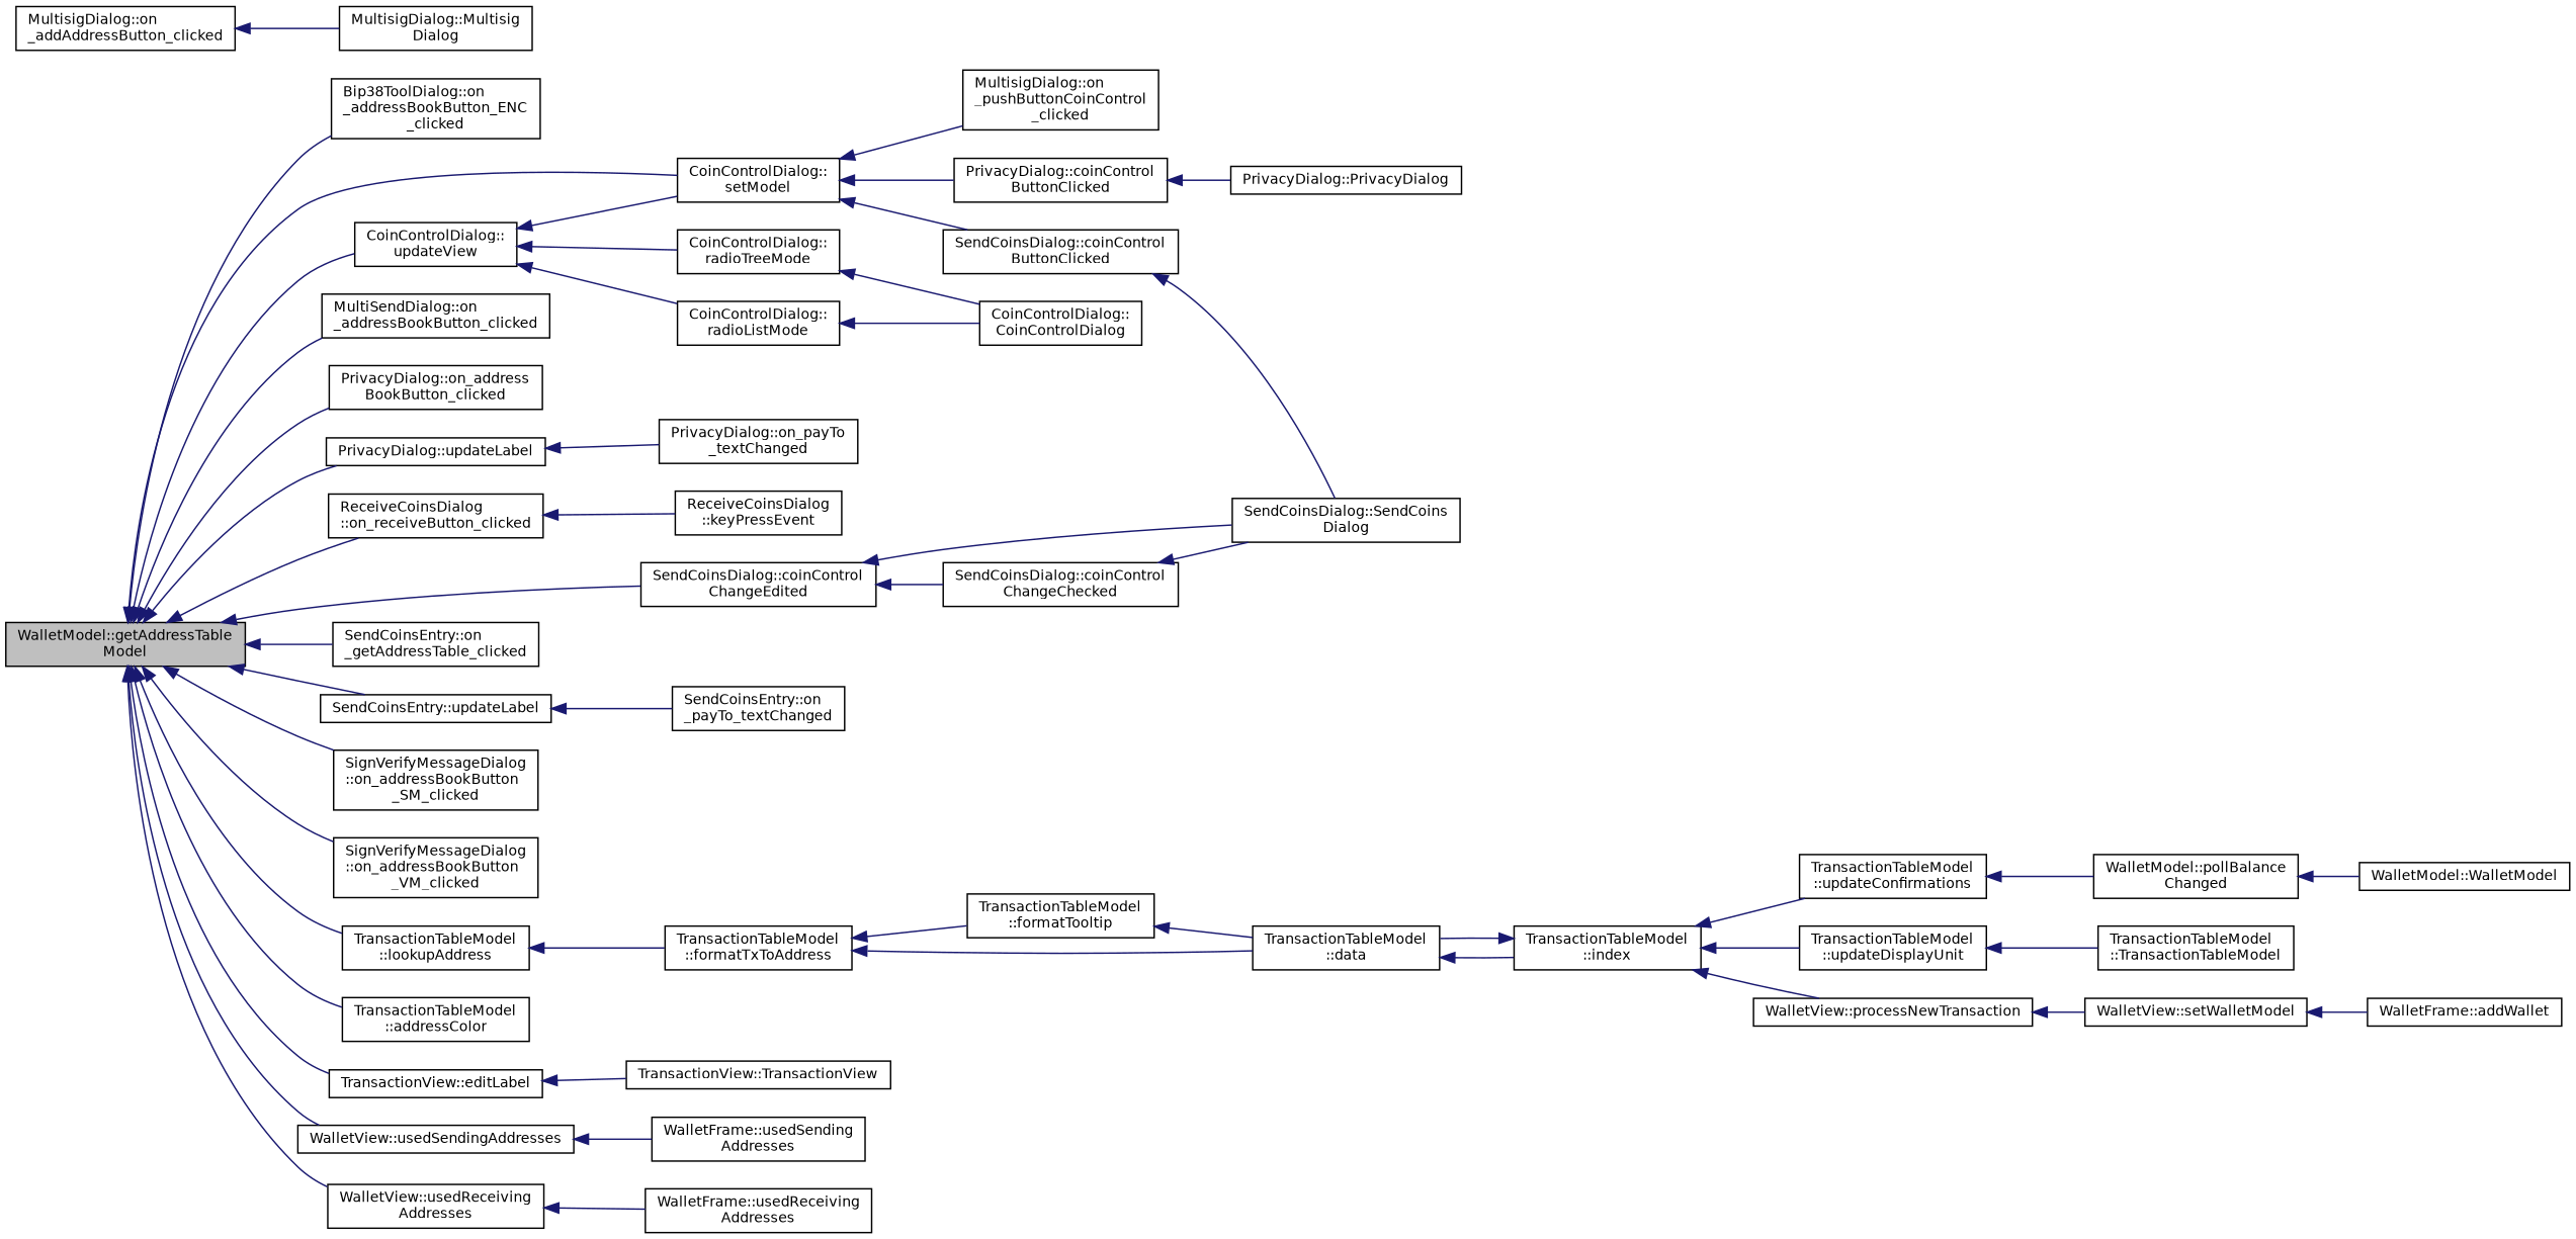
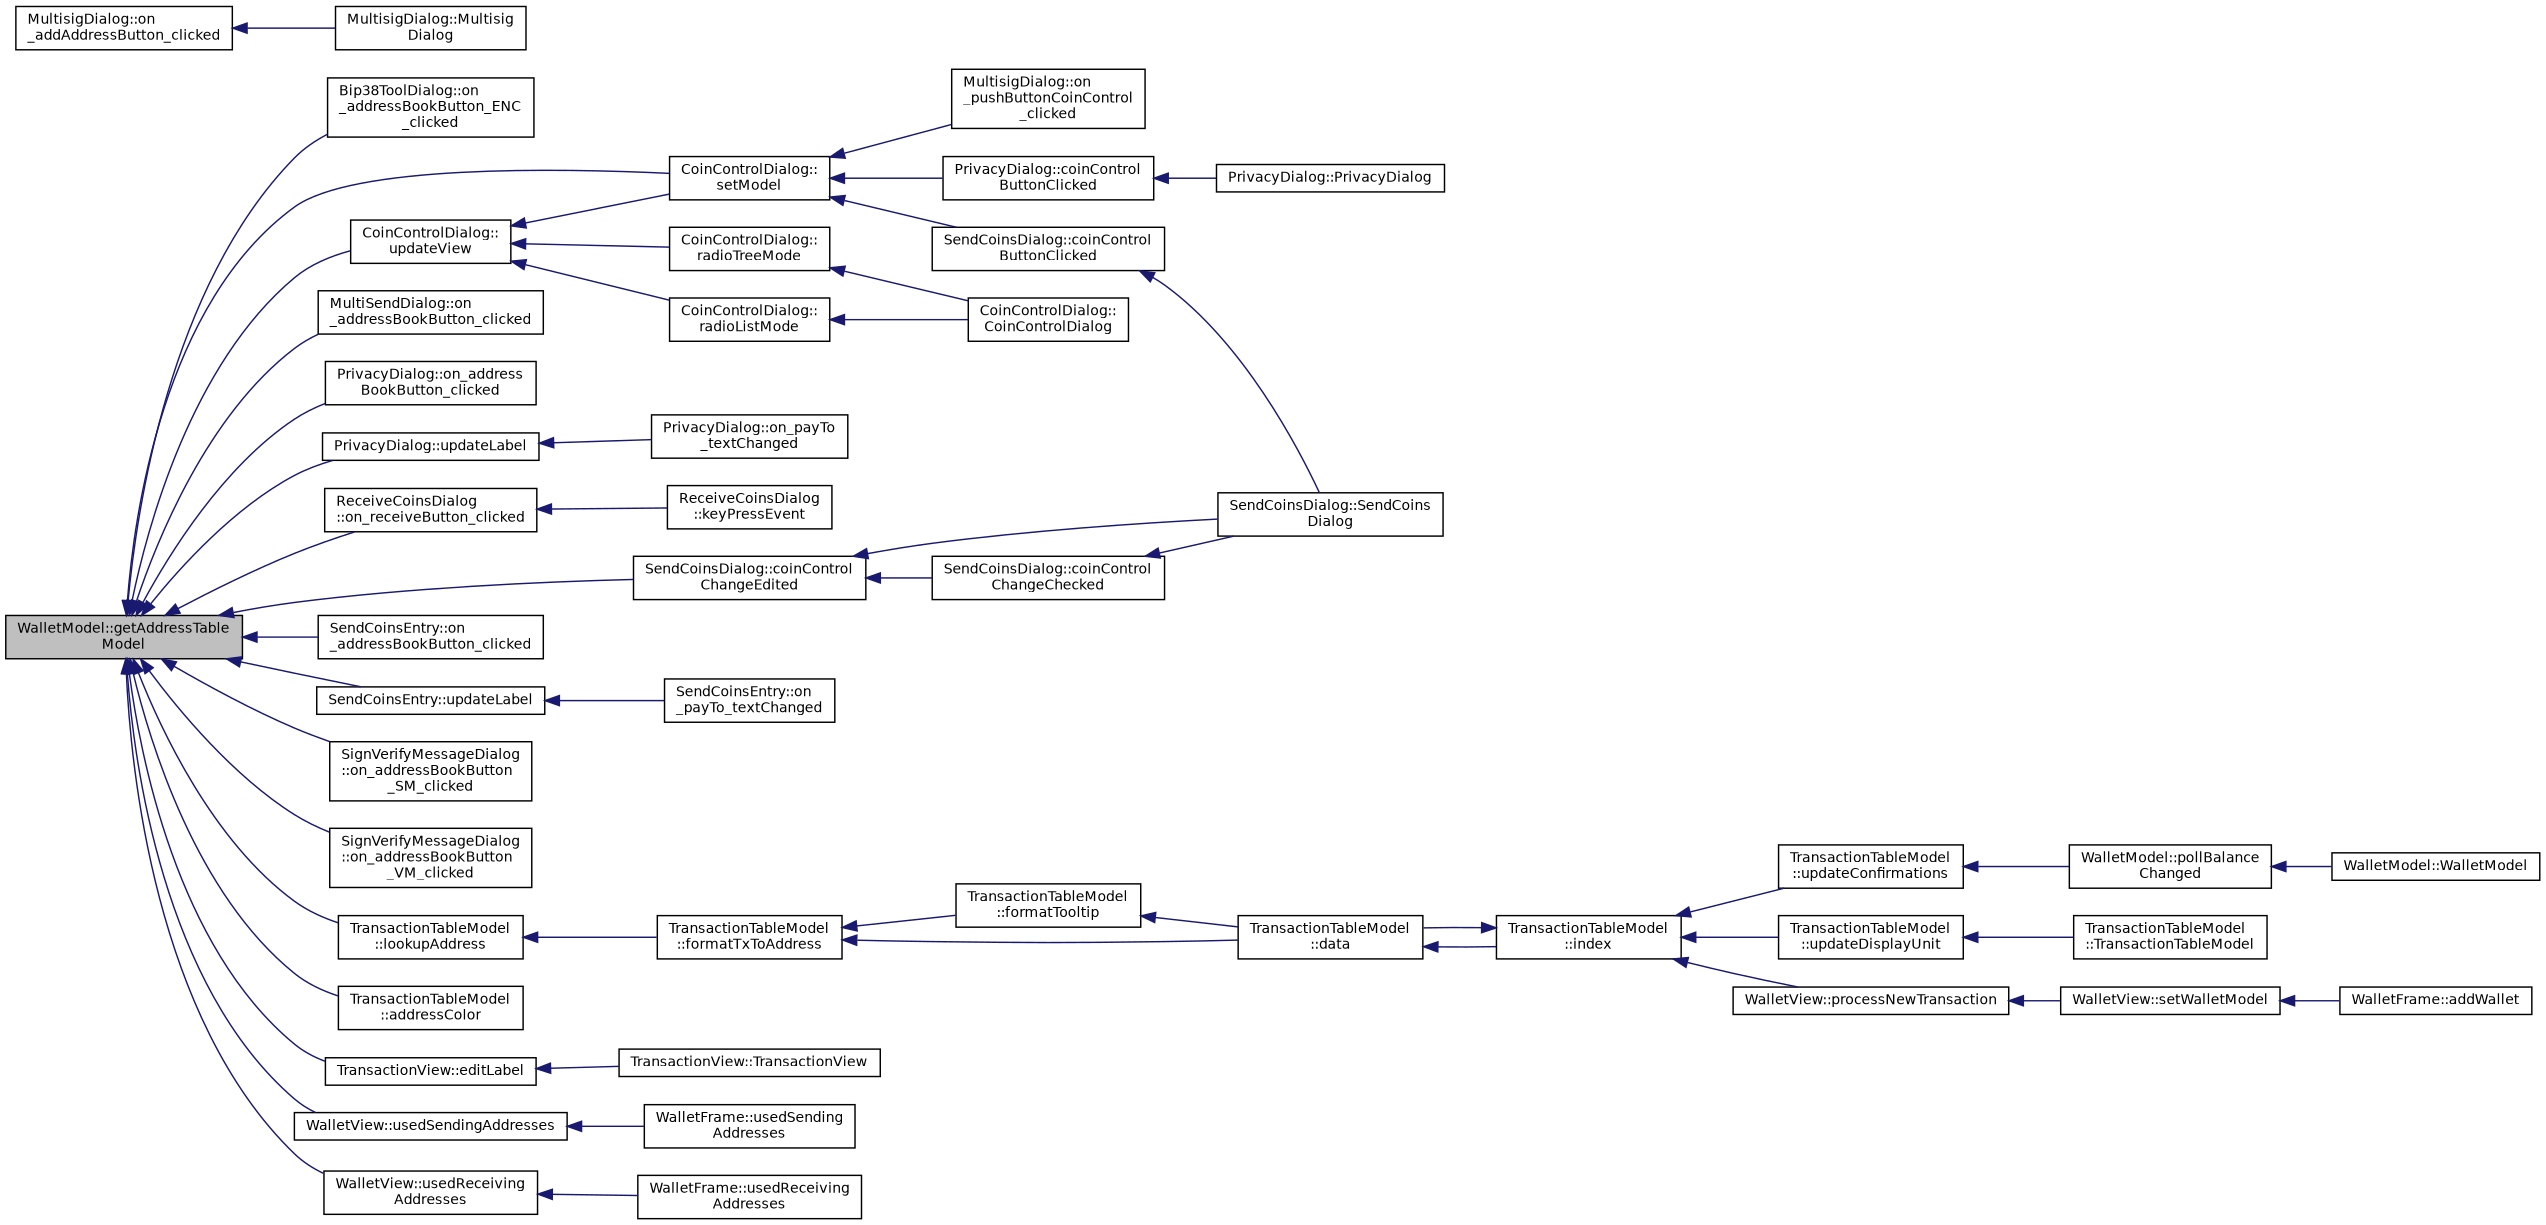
  digraph {
    rankdir=LR
    node [color=black fillcolor=white fontname=Helvetica fontsize=10 shape=record style=filled]
    edge [color=midnightblue dir=back fontname=Helvetica fontsize=10 labelfontname=Helvetica labelfontsize=10 style=solid]
    n1 [fillcolor=grey75 fontcolor=black height=0.2 label="WalletModel::getAddressTable\lModel" width=0.4]
    n2 [height=0.2 label="Bip38ToolDialog::on\l_addressBookButton_ENC\l_clicked" width=0.4]
    n3 [height=0.2 label="CoinControlDialog::\lsetModel" width=0.4]
    n4 [height=0.2 label="CoinControlDialog::\lupdateView" width=0.4]
    n5 [height=0.2 label="MultiSendDialog::on\l_addressBookButton_clicked" width=0.4]
    n6 [height=0.2 label="PrivacyDialog::on_address\lBookButton_clicked" width=0.4]
    n7 [height=0.2 label="PrivacyDialog::updateLabel" width=0.4]
    n8 [height=0.2 label="ReceiveCoinsDialog\l::on_receiveButton_clicked" width=0.4]
    n9 [height=0.2 label="SendCoinsDialog::coinControl\lChangeEdited" width=0.4]
-   n10 [height=0.2 label="SendCoinsEntry::on\l_getAddressTable_clicked" width=0.4]
+   n10 [height=0.2 label="SendCoinsEntry::on\l_addressBookButton_clicked" width=0.4]
    n11 [height=0.2 label="SendCoinsEntry::updateLabel" width=0.4]
    n12 [height=0.2 label="SignVerifyMessageDialog\l::on_addressBookButton\l_SM_clicked" width=0.4]
    n13 [height=0.2 label="SignVerifyMessageDialog\l::on_addressBookButton\l_VM_clicked" width=0.4]
    n14 [height=0.2 label="TransactionTableModel\l::lookupAddress" width=0.4]
    n15 [height=0.2 label="TransactionTableModel\l::addressColor" width=0.4]
    n16 [height=0.2 label="TransactionView::editLabel" width=0.4]
    n17 [height=0.2 label="WalletView::usedSendingAddresses" width=0.4]
    n18 [height=0.2 label="WalletView::usedReceiving\lAddresses" width=0.4]
    n19 [height=0.2 label="MultisigDialog::on\l_pushButtonCoinControl\l_clicked" width=0.4]
    n20 [height=0.2 label="PrivacyDialog::coinControl\lButtonClicked" width=0.4]
    n21 [height=0.2 label="SendCoinsDialog::coinControl\lButtonClicked" width=0.4]
    n22 [height=0.2 label="CoinControlDialog::\lradioTreeMode" width=0.4]
    n23 [height=0.2 label="CoinControlDialog::\lradioListMode" width=0.4]
    n24 [height=0.2 label="PrivacyDialog::on_payTo\l_textChanged" width=0.4]
    n25 [height=0.2 label="ReceiveCoinsDialog\l::keyPressEvent" width=0.4]
    n26 [height=0.2 label="SendCoinsDialog::SendCoins\lDialog" width=0.4]
    n27 [height=0.2 label="SendCoinsDialog::coinControl\lChangeChecked" width=0.4]
    n28 [height=0.2 label="SendCoinsEntry::on\l_payTo_textChanged" width=0.4]
    n29 [height=0.2 label="TransactionTableModel\l::formatTxToAddress" width=0.4]
    n30 [height=0.2 label="TransactionView::TransactionView" width=0.4]
    n31 [height=0.2 label="WalletFrame::usedSending\lAddresses" width=0.4]
    n32 [height=0.2 label="WalletFrame::usedReceiving\lAddresses" width=0.4]
    n33 [height=0.2 label="PrivacyDialog::PrivacyDialog" width=0.4]
    n34 [height=0.2 label="CoinControlDialog::\lCoinControlDialog" width=0.4]
    n35 [height=0.2 label="MultisigDialog::on\l_addAddressButton_clicked" width=0.4]
    n36 [height=0.2 label="MultisigDialog::Multisig\lDialog" width=0.4]
    n37 [height=0.2 label="TransactionTableModel\l::formatTooltip" width=0.4]
    n38 [height=0.2 label="TransactionTableModel\l::data" width=0.4]
    n39 [height=0.2 label="TransactionTableModel\l::index" width=0.4]
    n40 [height=0.2 label="TransactionTableModel\l::updateConfirmations" width=0.4]
    n41 [height=0.2 label="TransactionTableModel\l::updateDisplayUnit" width=0.4]
    n42 [height=0.2 label="WalletView::processNewTransaction" width=0.4]
    n43 [height=0.2 label="WalletModel::pollBalance\lChanged" width=0.4]
    n44 [height=0.2 label="TransactionTableModel\l::TransactionTableModel" width=0.4]
    n45 [height=0.2 label="WalletView::setWalletModel" width=0.4]
    n46 [height=0.2 label="WalletModel::WalletModel" width=0.4]
    n47 [height=0.2 label="WalletFrame::addWallet" width=0.4]
    n1 -> n2
    n1 -> n3
    n1 -> n4
    n1 -> n5
    n1 -> n6
    n1 -> n7
    n1 -> n8
    n1 -> n9
    n1 -> n10
    n1 -> n11
    n1 -> n12
    n1 -> n13
    n1 -> n14
    n1 -> n15
    n1 -> n16
    n1 -> n17
    n1 -> n18
    n3 -> n19
    n3 -> n20
    n3 -> n21
    n4 -> n3
    n4 -> n22
    n4 -> n23
    n7 -> n24
    n8 -> n25
    n9 -> n26
    n9 -> n27
    n11 -> n28
    n14 -> n29
    n16 -> n30
    n17 -> n31
    n18 -> n32
    n20 -> n33
    n21 -> n26
    n22 -> n34
    n23 -> n34
    n27 -> n26
    n29 -> n37
    n29 -> n38
    n35 -> n36
    n37 -> n38
    n38 -> n39
    n39 -> n38
    n39 -> n40
    n39 -> n41
    n39 -> n42
    n40 -> n43
    n41 -> n44
    n42 -> n45
    n43 -> n46
    n45 -> n47
  }
